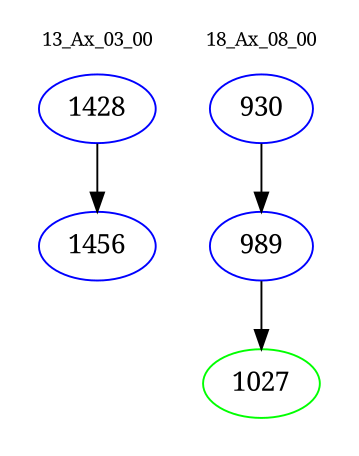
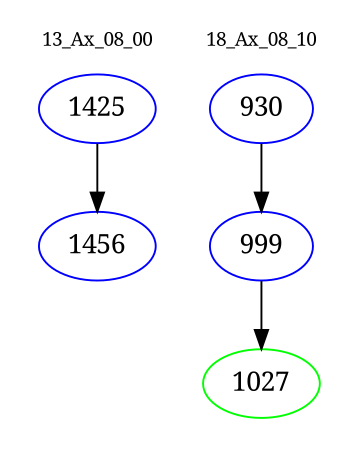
  digraph {
    fontname="Noto Serif"
    node [color=blue fontname="Noto Serif"]
    edge [color=black fontname="Noto Serif"]
-   n1 [label=1428]
+   n1 [label=1425]
    n2 [label=1456]
    n3 [label=930]
-   n4 [label=989]
+   n4 [label=999]
    n5 [color=green label=1027]
    subgraph cluster_1 {
      color=white
      fontsize=10
-     label="13_Ax_03_00"
+     label="13_Ax_08_00"
      n1
      n2
    }
    subgraph cluster_2 {
      color=white
      fontsize=10
-     label="18_Ax_08_00"
+     label="18_Ax_08_10"
      n3
      n4
      n5
    }
    n1 -> n2
    n3 -> n4
    n4 -> n5
  }
